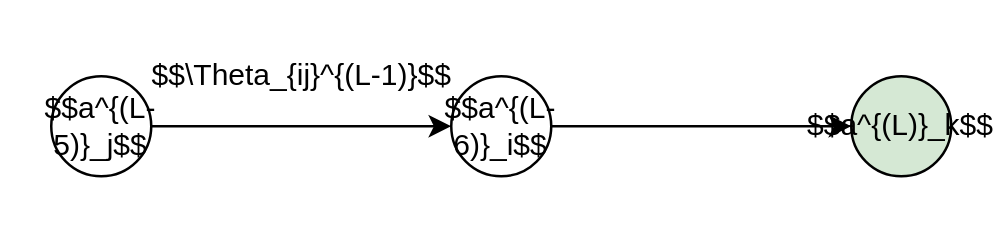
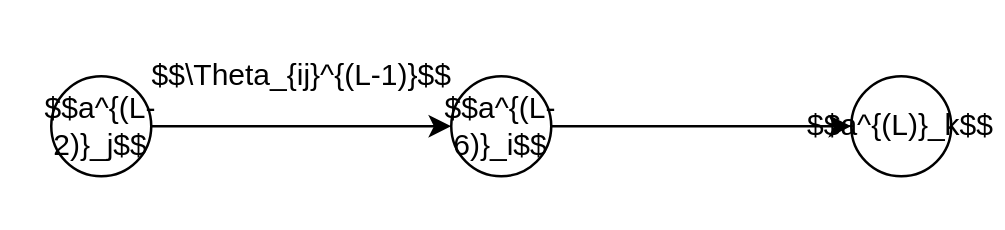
  <mxCell id="0" />
  <mxCell id="1" parent="0" />
  <mxCell id="2" style="edgeStyle=orthogonalEdgeStyle;rounded=0;orthogonalLoop=1;jettySize=auto;html=1;exitX=1;exitY=0.5;exitDx=0;exitDy=0;entryX=0;entryY=0.5;entryDx=0;entryDy=0;" edge="1" parent="1" source="3" target="4"><mxGeometry relative="1" as="geometry" /></mxCell>
  <mxCell id="3" value="$$a^{(L-6)}_i$$" style="ellipse;whiteSpace=wrap;html=1;aspect=fixed;" vertex="1" parent="1"><mxGeometry x="180" y="30" width="40" height="40" as="geometry" /></mxCell>
- <mxCell id="4" value="$$a^{(L)}_k$$" style="ellipse;whiteSpace=wrap;html=1;aspect=fixed;fillColor=#d5e8d4;" vertex="1" parent="1"><mxGeometry x="340" y="30" width="40" height="40" as="geometry" /></mxCell>
+ <mxCell id="4" value="$$a^{(L)}_k$$" style="ellipse;whiteSpace=wrap;html=1;aspect=fixed;" vertex="1" parent="1"><mxGeometry x="340" y="30" width="40" height="40" as="geometry" /></mxCell>
  <mxCell id="5" value="$$\Theta_{ij}^{(L-1)}$$" style="text;html=1;align=center;verticalAlign=middle;resizable=0;points=[];autosize=1;" vertex="1" parent="1"><mxGeometry x="50" y="20" width="140" height="20" as="geometry" /></mxCell>
  <mxCell id="6" style="edgeStyle=orthogonalEdgeStyle;rounded=0;orthogonalLoop=1;jettySize=auto;html=1;exitX=1;exitY=0.5;exitDx=0;exitDy=0;entryX=0;entryY=0.5;entryDx=0;entryDy=0;" edge="1" parent="1" source="7" target="3"><mxGeometry relative="1" as="geometry" /></mxCell>
- <mxCell id="7" value="$$a^{(L-5)}_j$$" style="ellipse;whiteSpace=wrap;html=1;aspect=fixed;" vertex="1" parent="1"><mxGeometry x="20" y="30" width="40" height="40" as="geometry" /></mxCell>
+ <mxCell id="7" value="$$a^{(L-2)}_j$$" style="ellipse;whiteSpace=wrap;html=1;aspect=fixed;" vertex="1" parent="1"><mxGeometry x="20" y="30" width="40" height="40" as="geometry" /></mxCell>
